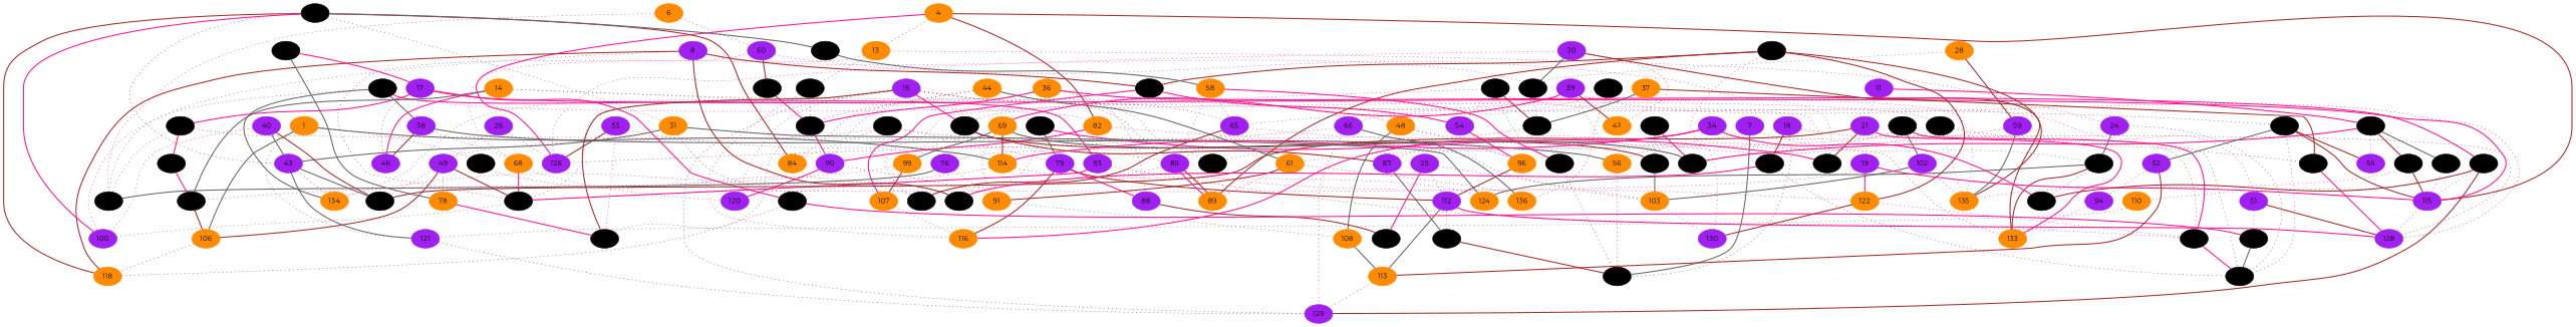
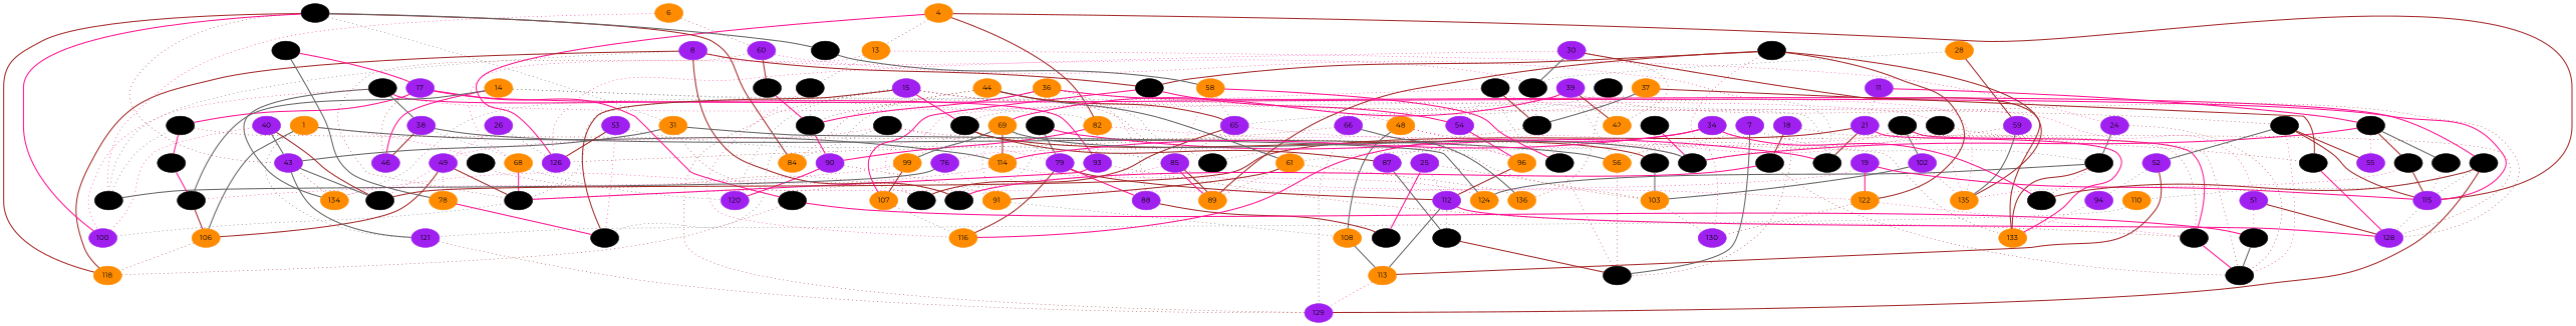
  graph {
    fontname=Montserrat
    node [color=black fontname=Montserrat style=filled]
    edge [color=brown fontname=Montserrat style=dotted]
    1 [color=darkorange]
    5
    106 [color=darkorange]
    114 [color=darkorange]
    121 [color=purple]
    81
    118 [color=darkorange]
    134 [color=darkorange]
    124 [color=darkorange]
    129 [color=purple]
    38 [color=purple]
    2
    62
    93 [color=purple]
    100 [color=purple]
    56 [color=darkorange]
    68 [color=darkorange]
    46 [color=purple]
    135 [color=darkorange]
    83
    87 [color=purple]
    125
    97
    49 [color=purple]
    3
    79 [color=purple]
    84 [color=darkorange]
    103 [color=darkorange]
    78 [color=darkorange]
    92
    112 [color=purple]
    116 [color=darkorange]
    88 [color=purple]
    130 [color=purple]
    4 [color=darkorange]
    13 [color=darkorange]
    82 [color=darkorange]
    115 [color=purple]
    126 [color=purple]
    24 [color=purple]
    64
    90 [color=purple]
    96 [color=darkorange]
    128 [color=purple]
    6 [color=darkorange]
    60 [color=purple]
    119
    67
    7 [color=purple]
    33
    61 [color=darkorange]
    131
    133 [color=darkorange]
    105
    89 [color=darkorange]
    136 [color=darkorange]
    91 [color=darkorange]
    8 [color=purple]
    35
    63
    132
    54 [color=purple]
    107 [color=darkorange]
    71
    17 [color=purple]
    9
    29
    75
    95
    10
    76 [color=purple]
    102 [color=purple]
    127
    11 [color=purple]
    21 [color=purple]
    27
    109
    32
    55 [color=purple]
    111
    117
    12
    86
    120 [color=purple]
    14 [color=darkorange]
    101
    15 [color=purple]
    48 [color=darkorange]
    73
    74
    85 [color=purple]
    108 [color=darkorange]
    99 [color=darkorange]
    77
    122 [color=darkorange]
    16
    57
    80
    18 [color=purple]
    47
    19 [color=purple]
    20
    31 [color=darkorange]
    43 [color=purple]
    45
    58 [color=darkorange]
    44 [color=darkorange]
    65 [color=purple]
    23
    25 [color=purple]
    104
    113 [color=darkorange]
    123
    26 [color=purple]
    28 [color=darkorange]
    59 [color=purple]
    30 [color=purple]
    42 [color=darkorange]
    34 [color=purple]
    36 [color=darkorange]
    50
    98
    52 [color=purple]
    110 [color=darkorange]
    37 [color=darkorange]
    66 [color=purple]
    72
    39 [color=purple]
    69 [color=darkorange]
    40 [color=purple]
    41
    51 [color=purple]
    94 [color=purple]
    53 [color=purple]
    70
    1 -- 5 [color=deeppink]
    1 -- 106 [color=gray40 style=bold]
    1 -- 114 [color=gray40 style=bold]
    1 -- 121 [color=gray40]
    5 -- 81
    106 -- 118
    114 -- 134 [color=deeppink]
    114 -- 124 [color=deeppink]
    121 -- 129
    38 -- 56 [color=gray40 style=bold]
    38 -- 68 [color=gray40]
    38 -- 46 [style=bold]
    2 -- 134 [color=gray40 style=bold]
    2 -- 38 [color=gray40 style=bold]
    2 -- 62 [color=deeppink]
    2 -- 93 [color=deeppink style=bold]
    2 -- 100 [color=deeppink]
    62 -- 135 [color=deeppink]
    62 -- 83
    62 -- 87 [color=deeppink]
    93 -- 125
    93 -- 97 [color=deeppink style=bold]
    56 -- 131
    68 -- 97 [color=deeppink style=bold]
    68 -- 120 [color=gray40]
    83 -- 128 [color=deeppink style=bold]
    87 -- 123 [color=gray40 style=bold]
    125 -- 127 [color=deeppink style=bold]
    97 -- 100 [color=gray40]
    49 -- 106 [style=bold]
    49 -- 97 [style=bold]
    49 -- 78
    49 -- 92 [color=deeppink]
    3 -- 49 [color=deeppink]
    3 -- 79 [color=deeppink]
    3 -- 84 [color=gray40]
    3 -- 103
    79 -- 112 [style=bold]
    79 -- 116 [style=bold]
    79 -- 88 [color=deeppink style=bold]
    103 -- 130 [color=gray40]
    78 -- 95 [color=deeppink style=bold]
    112 -- 128 [color=deeppink style=bold]
    112 -- 113 [color=gray40 style=bold]
    112 -- 123 [color=gray40]
    88 -- 104 [style=bold]
    4 -- 13
    4 -- 82 [style=bold]
    4 -- 115 [style=bold]
    4 -- 126 [color=deeppink style=bold]
    13 -- 68 [color=deeppink]
    13 -- 24 [color=deeppink]
    13 -- 64 [color=gray40]
    82 -- 93 [color=gray40]
    82 -- 90 [color=deeppink style=bold]
    82 -- 96 [color=deeppink]
    115 -- 128 [color=gray40]
    24 -- 33 [color=gray40 style=bold]
    24 -- 127
    64 -- 116 [color=deeppink]
    64 -- 86 [color=gray40]
    90 -- 91
    90 -- 120 [color=deeppink style=bold]
    96 -- 112 [style=bold]
    6 -- 60
    6 -- 119 [color=deeppink]
    60 -- 135 [color=deeppink]
    60 -- 97
    60 -- 67 [style=bold]
    67 -- 86 [color=deeppink style=bold]
    7 -- 33 [color=gray40]
    7 -- 61 [color=gray40]
    7 -- 131 [color=gray40 style=bold]
    33 -- 124 [color=gray40 style=bold]
    33 -- 133 [style=bold]
    33 -- 105 [color=deeppink]
    61 -- 89
    61 -- 136
    61 -- 91 [style=bold]
    91 -- 108 [color=gray40]
    8 -- 118 [style=bold]
    8 -- 119 [color=gray40]
    8 -- 35 [style=bold]
    8 -- 63 [color=deeppink]
    8 -- 132 [style=bold]
    35 -- 54 [color=deeppink style=bold]
    35 -- 107 [color=deeppink style=bold]
    63 -- 71
    54 -- 96 [color=deeppink style=bold]
    107 -- 116 [color=gray40]
    71 -- 73
    71 -- 72 [color=deeppink]
    17 -- 46
    17 -- 115 [color=deeppink style=bold]
    17 -- 29 [color=deeppink style=bold]
    17 -- 75 [color=deeppink style=bold]
    9 -- 78 [color=gray40 style=bold]
    9 -- 17 [color=deeppink style=bold]
    29 -- 119 [color=gray40]
    29 -- 133
    29 -- 57 [color=deeppink style=bold]
    75 -- 118
    75 -- 80 [color=deeppink style=bold]
    10 -- 56
    10 -- 125 [color=deeppink style=bold]
    10 -- 76 [color=deeppink]
    10 -- 102 [color=gray40 style=bold]
    10 -- 127
    76 -- 119 [color=gray40 style=bold]
    76 -- 91 [color=gray40]
    102 -- 135
    102 -- 103 [color=gray40 style=bold]
    11 -- 21 [color=gray40]
    11 -- 27 [color=deeppink style=bold]
    21 -- 92 [style=bold]
    21 -- 133 [color=deeppink style=bold]
    21 -- 109 [style=bold]
    27 -- 32 [style=bold]
    27 -- 55 [color=deeppink]
    27 -- 111 [color=gray40 style=bold]
    27 -- 117 [color=deeppink style=bold]
    32 -- 135 [color=deeppink]
    32 -- 115 [style=bold]
    111 -- 115 [color=deeppink]
    12 -- 81 [color=gray40]
    12 -- 79 [color=gray40 style=bold]
    12 -- 109 [color=deeppink style=bold]
    86 -- 90 [color=deeppink style=bold]
    86 -- 95 [color=gray40]
    14 -- 46 [color=deeppink style=bold]
    14 -- 82 [color=gray40]
    14 -- 109 [color=gray40]
    14 -- 101 [color=gray40 style=bold]
    101 -- 106 [style=bold]
    15 -- 134 [color=gray40]
    15 -- 129
    15 -- 95 [style=bold]
    15 -- 120 [color=gray40]
    15 -- 48 [color=deeppink]
    15 -- 73 [color=gray40]
    15 -- 74 [color=deeppink style=bold]
    15 -- 85
    48 -- 96 [color=deeppink]
    48 -- 117 [color=deeppink]
    48 -- 108 [color=gray40 style=bold]
    74 -- 87 [style=bold]
    74 -- 76 [color=deeppink]
    74 -- 99
    74 -- 77 [style=bold]
    85 -- 89 [color=deeppink style=bold]
    85 -- 89 [style=bold]
    85 -- 132 [color=deeppink]
    85 -- 122 [color=deeppink]
    108 -- 113 [color=gray40 style=bold]
    99 -- 107 [style=bold]
    99 -- 101 [color=deeppink]
    77 -- 103 [color=gray40 style=bold]
    122 -- 125 [color=deeppink]
-   122 -- 130 [style=bold]
+   122 -- 130
    16 -- 135 [style=bold]
    16 -- 130 [color=deeppink]
    16 -- 89 [style=bold]
    16 -- 35 [style=bold]
    16 -- 122 [style=bold]
    57 -- 101 [color=deeppink style=bold]
    80 -- 127 [color=gray40 style=bold]
    18 -- 128
    18 -- 131
    18 -- 47 [style=bold]
    47 -- 132 [color=deeppink style=bold]
    47 -- 127
    19 -- 97 [color=deeppink]
    19 -- 115 [color=deeppink style=bold]
    19 -- 122 [color=deeppink style=bold]
    20 -- 118 [style=bold]
    20 -- 100 [color=deeppink style=bold]
    20 -- 84 [style=bold]
    20 -- 31 [color=gray40]
    20 -- 43
    20 -- 45 [color=gray40 style=bold]
    31 -- 124 [color=gray40 style=bold]
    31 -- 132
    31 -- 43 [color=gray40 style=bold]
    43 -- 121 [color=gray40 style=bold]
    43 -- 134
    43 -- 92 [color=gray40 style=bold]
    45 -- 58 [color=gray40 style=bold]
    58 -- 85 [color=deeppink]
    58 -- 65
    58 -- 72 [color=deeppink style=bold]
    44 -- 84
    44 -- 61 [color=gray40 style=bold]
    44 -- 86
-   44 -- 65
+   44 -- 65 [style=bold]
    65 -- 81 [style=bold]
    65 -- 117 [color=deeppink]
    65 -- 85
    23 -- 136
    23 -- 109 [color=gray40]
    23 -- 65 [color=gray40]
    25 -- 103
    25 -- 112 [color=gray40]
    25 -- 104 [color=deeppink style=bold]
    113 -- 129 [color=deeppink]
    123 -- 131 [style=bold]
    26 -- 49 [color=deeppink]
    26 -- 126 [color=gray40]
    28 -- 63 [color=gray40]
    28 -- 59 [style=bold]
    59 -- 135 [color=gray40 style=bold]
    59 -- 117
    30 -- 126 [color=deeppink]
    30 -- 133 [style=bold]
    30 -- 63 [color=gray40 style=bold]
    30 -- 42
    34 -- 114 [color=deeppink style=bold]
    34 -- 125
    34 -- 116 [color=deeppink style=bold]
    34 -- 105 [color=deeppink style=bold]
    36 -- 97 [color=gray40]
    36 -- 88
    36 -- 90 [color=gray40]
    36 -- 86 [color=deeppink style=bold]
    36 -- 50
    36 -- 98 [color=deeppink style=bold]
    50 -- 115 [style=bold]
    50 -- 127 [color=deeppink]
    50 -- 55 [style=bold]
    50 -- 52 [color=gray40 style=bold]
    98 -- 129 [style=bold]
    98 -- 115 [color=gray40]
    98 -- 105 [style=bold]
    98 -- 110 [color=gray40]
    52 -- 113 [style=bold]
    52 -- 94 [color=gray40]
    110 -- 121 [color=gray40]
    37 -- 83 [style=bold]
    37 -- 71 [color=gray40 style=bold]
    37 -- 66 [color=deeppink]
    66 -- 129
    66 -- 126
    66 -- 136 [color=gray40 style=bold]
    72 -- 131
    39 -- 56 [color=gray40]
    39 -- 128
    39 -- 74
    39 -- 42 [style=bold]
    39 -- 69 [color=deeppink style=bold]
    69 -- 114 [style=bold]
    69 -- 79 [color=gray40]
    69 -- 91
    69 -- 117 [color=gray40 style=bold]
    69 -- 99 [color=gray40 style=bold]
    40 -- 100 [color=deeppink]
    40 -- 92 [style=bold]
    40 -- 43 [color=gray40 style=bold]
    41 -- 81 [color=deeppink]
    41 -- 54 [color=gray40]
    41 -- 71 [style=bold]
    41 -- 72 [color=gray40]
    41 -- 51 [color=deeppink]
    51 -- 128 [style=bold]
    51 -- 80 [color=deeppink]
    94 -- 133 [color=deeppink]
    53 -- 126 [style=bold]
    53 -- 95 [color=deeppink]
    53 -- 85 [color=gray40]
    70 -- 117 [color=deeppink style=bold]
    70 -- 77
  }
